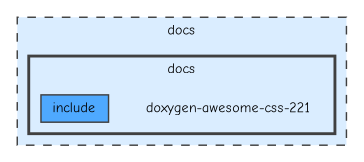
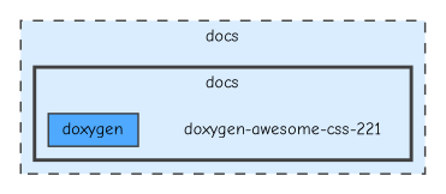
  digraph {
    compound=true
    fontname="Comic Neue"
    node [fontname="Comic Neue" fontsize=10]
    n1 [height=0.2 label="doxygen-awesome-css-221" shape=plaintext width=0.4]
-   n2 [color=grey25 fillcolor="#4ea9ff" height=0.2 label=include shape=box style=filled width=0.4]
+   n2 [color=grey25 fillcolor="#4ea9ff" height=0.2 label=doxygen shape=box style=filled width=0.4]
    subgraph cluster_1 {
      bgcolor="#daedff"
      fontsize=10
      label=docs
      pencolor=grey25
      style="filled,dashed"
      subgraph cluster_2 {
        bgcolor="#daedff"
        fontsize=10
        pencolor=grey25
        style="filled,bold"
        n1
        n2
      }
    }
  }
